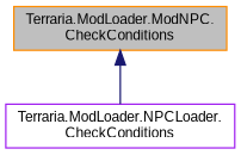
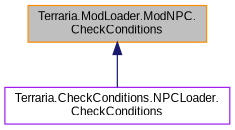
  digraph {
    rankdir=TB
    fontname="Liberation Sans"
    node [fontname="Liberation Sans" fontsize=10 shape=record style=filled]
    n1 [color=darkorange fillcolor=grey75 fontcolor=black height=0.2 label="Terraria.ModLoader.ModNPC.\lCheckConditions" width=0.4]
-   n2 [color=purple fillcolor=white height=0.2 label="Terraria.ModLoader.NPCLoader.\lCheckConditions" width=0.4]
+   n2 [color=purple fillcolor=white height=0.2 label="Terraria.CheckConditions.NPCLoader.\lCheckConditions" width=0.4]
    n1 -> n2 [color=midnightblue dir=back fontname="Liberation Sans" fontsize=10 labelfontname=Helvetica labelfontsize=10 style=solid]
  }
